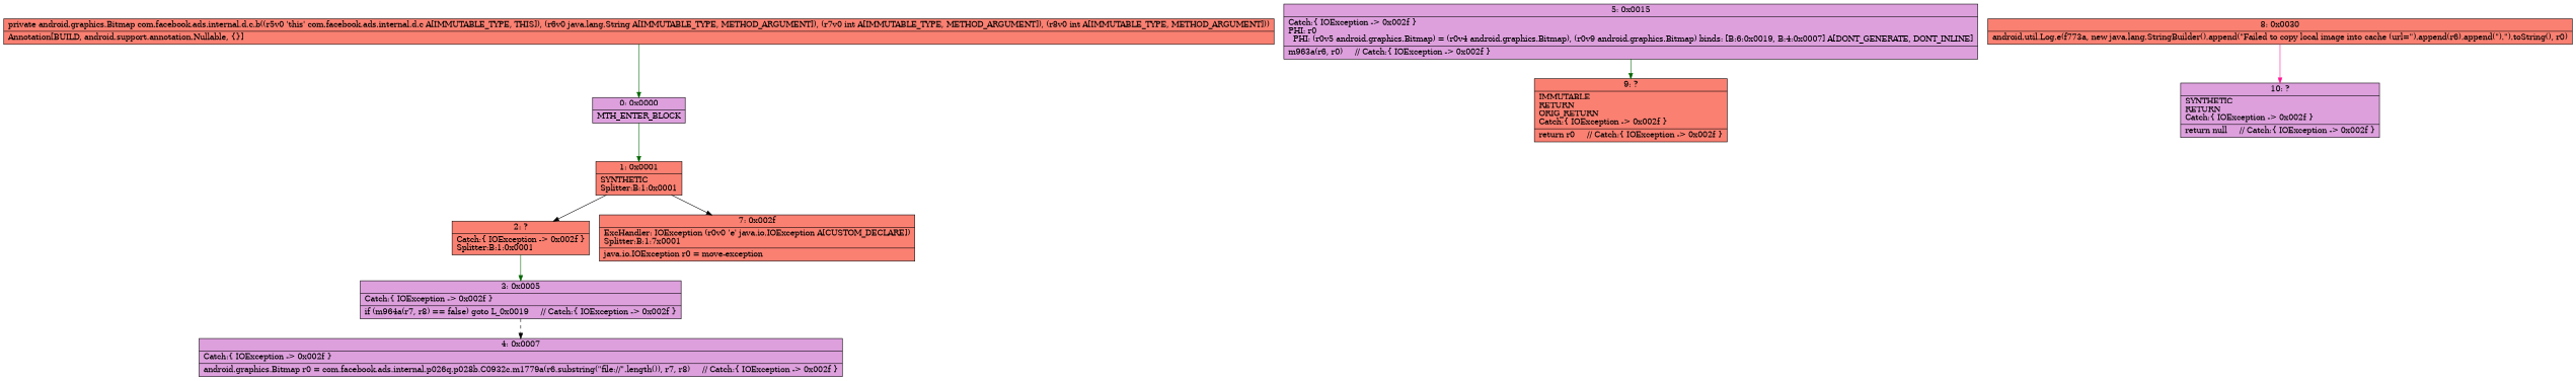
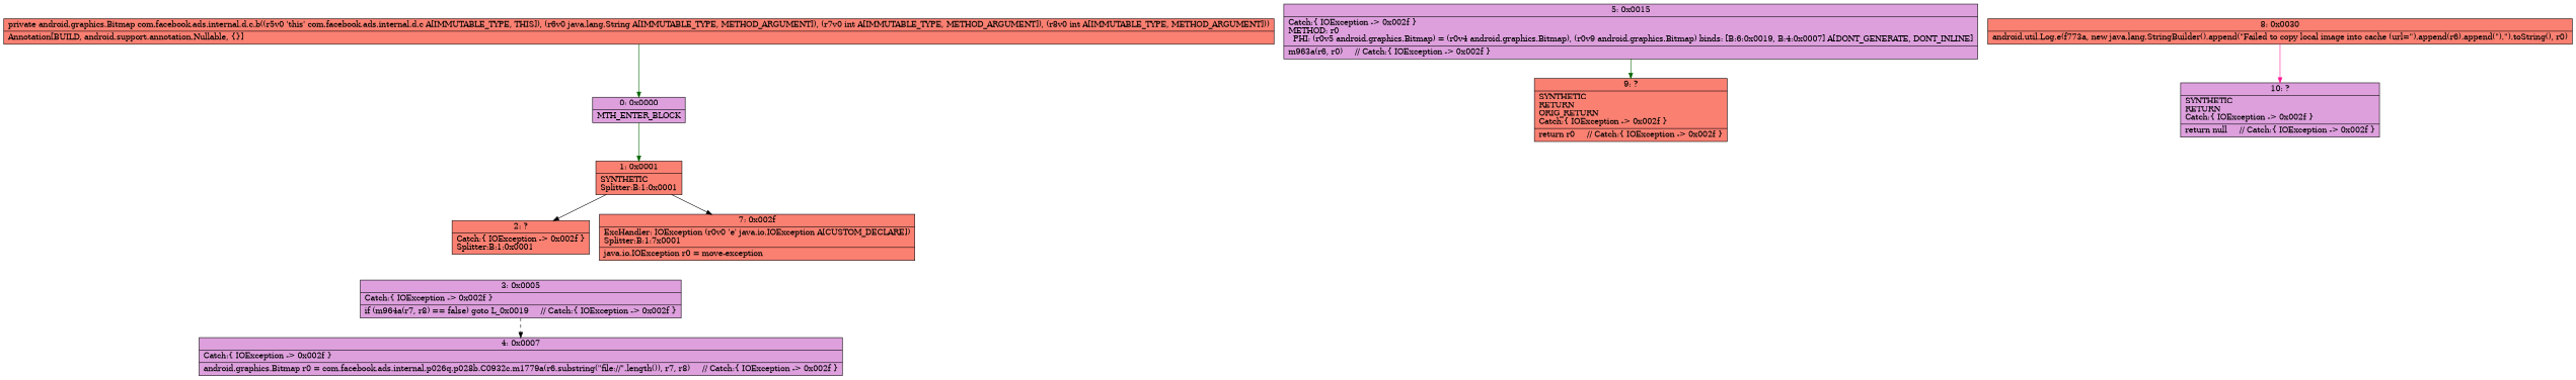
  digraph {
    node [fillcolor=salmon shape=record style=filled]
    edge [color=darkgreen]
    n1 [fillcolor=plum label="{0\:\ 0x0000|MTH_ENTER_BLOCK\l}"]
    n2 [label="{1\:\ 0x0001|SYNTHETIC\lSplitter:B:1:0x0001\l}"]
    n3 [label="{2\:\ ?|Catch:\{ IOException \-\> 0x002f \}\lSplitter:B:1:0x0001\l}"]
    n4 [label="{7\:\ 0x002f|ExcHandler: IOException (r0v0 'e' java.io.IOException A[CUSTOM_DECLARE])\lSplitter:B:1:7x0001\l|java.io.IOException r0 = move\-exception\l}"]
    n5 [fillcolor=plum label="{3\:\ 0x0005|Catch:\{ IOException \-\> 0x002f \}\l|if (m964a(r7, r8) == false) goto L_0x0019     \/\/ Catch:\{ IOException \-\> 0x002f \}\l}"]
    n6 [fillcolor=plum label="{4\:\ 0x0007|Catch:\{ IOException \-\> 0x002f \}\l|android.graphics.Bitmap r0 = com.facebook.ads.internal.p026q.p028b.C0932c.m1779a(r6.substring(\"file:\/\/\".length()), r7, r8)     \/\/ Catch:\{ IOException \-\> 0x002f \}\l}"]
-   n7 [fillcolor=plum label="{5\:\ 0x0015|Catch:\{ IOException \-\> 0x002f \}\lPHI: r0 \l  PHI: (r0v5 android.graphics.Bitmap) = (r0v4 android.graphics.Bitmap), (r0v9 android.graphics.Bitmap) binds: [B:6:0x0019, B:4:0x0007] A[DONT_GENERATE, DONT_INLINE]\l|m963a(r6, r0)     \/\/ Catch:\{ IOException \-\> 0x002f \}\l}"]
-   n8 [label="{9\:\ ?|IMMUTABLE\lRETURN\lORIG_RETURN\lCatch:\{ IOException \-\> 0x002f \}\l|return r0     \/\/ Catch:\{ IOException \-\> 0x002f \}\l}"]
+   n7 [fillcolor=plum label="{5\:\ 0x0015|Catch:\{ IOException \-\> 0x002f \}\lMETHOD: r0 \l  PHI: (r0v5 android.graphics.Bitmap) = (r0v4 android.graphics.Bitmap), (r0v9 android.graphics.Bitmap) binds: [B:6:0x0019, B:4:0x0007] A[DONT_GENERATE, DONT_INLINE]\l|m963a(r6, r0)     \/\/ Catch:\{ IOException \-\> 0x002f \}\l}"]
+   n8 [label="{9\:\ ?|SYNTHETIC\lRETURN\lORIG_RETURN\lCatch:\{ IOException \-\> 0x002f \}\l|return r0     \/\/ Catch:\{ IOException \-\> 0x002f \}\l}"]
    n9 [label="{8\:\ 0x0030|android.util.Log.e(f773a, new java.lang.StringBuilder().append(\"Failed to copy local image into cache (url=\").append(r6).append(\").\").toString(), r0)\l}"]
    n10 [fillcolor=plum label="{10\:\ ?|SYNTHETIC\lRETURN\lCatch:\{ IOException \-\> 0x002f \}\l|return null     \/\/ Catch:\{ IOException \-\> 0x002f \}\l}"]
    n11 [label="{private android.graphics.Bitmap com.facebook.ads.internal.d.c.b((r5v0 'this' com.facebook.ads.internal.d.c A[IMMUTABLE_TYPE, THIS]), (r6v0 java.lang.String A[IMMUTABLE_TYPE, METHOD_ARGUMENT]), (r7v0 int A[IMMUTABLE_TYPE, METHOD_ARGUMENT]), (r8v0 int A[IMMUTABLE_TYPE, METHOD_ARGUMENT]))  | Annotation[BUILD, android.support.annotation.Nullable, \{\}]\l}"]
    n1 -> n2
    n2 -> n3 [color=black]
    n2 -> n4 [color=black]
-   n3 -> n5
    n5 -> n6 [color=black style=dashed]
    n7 -> n8
    n9 -> n10 [color=deeppink]
    n11 -> n1
  }
